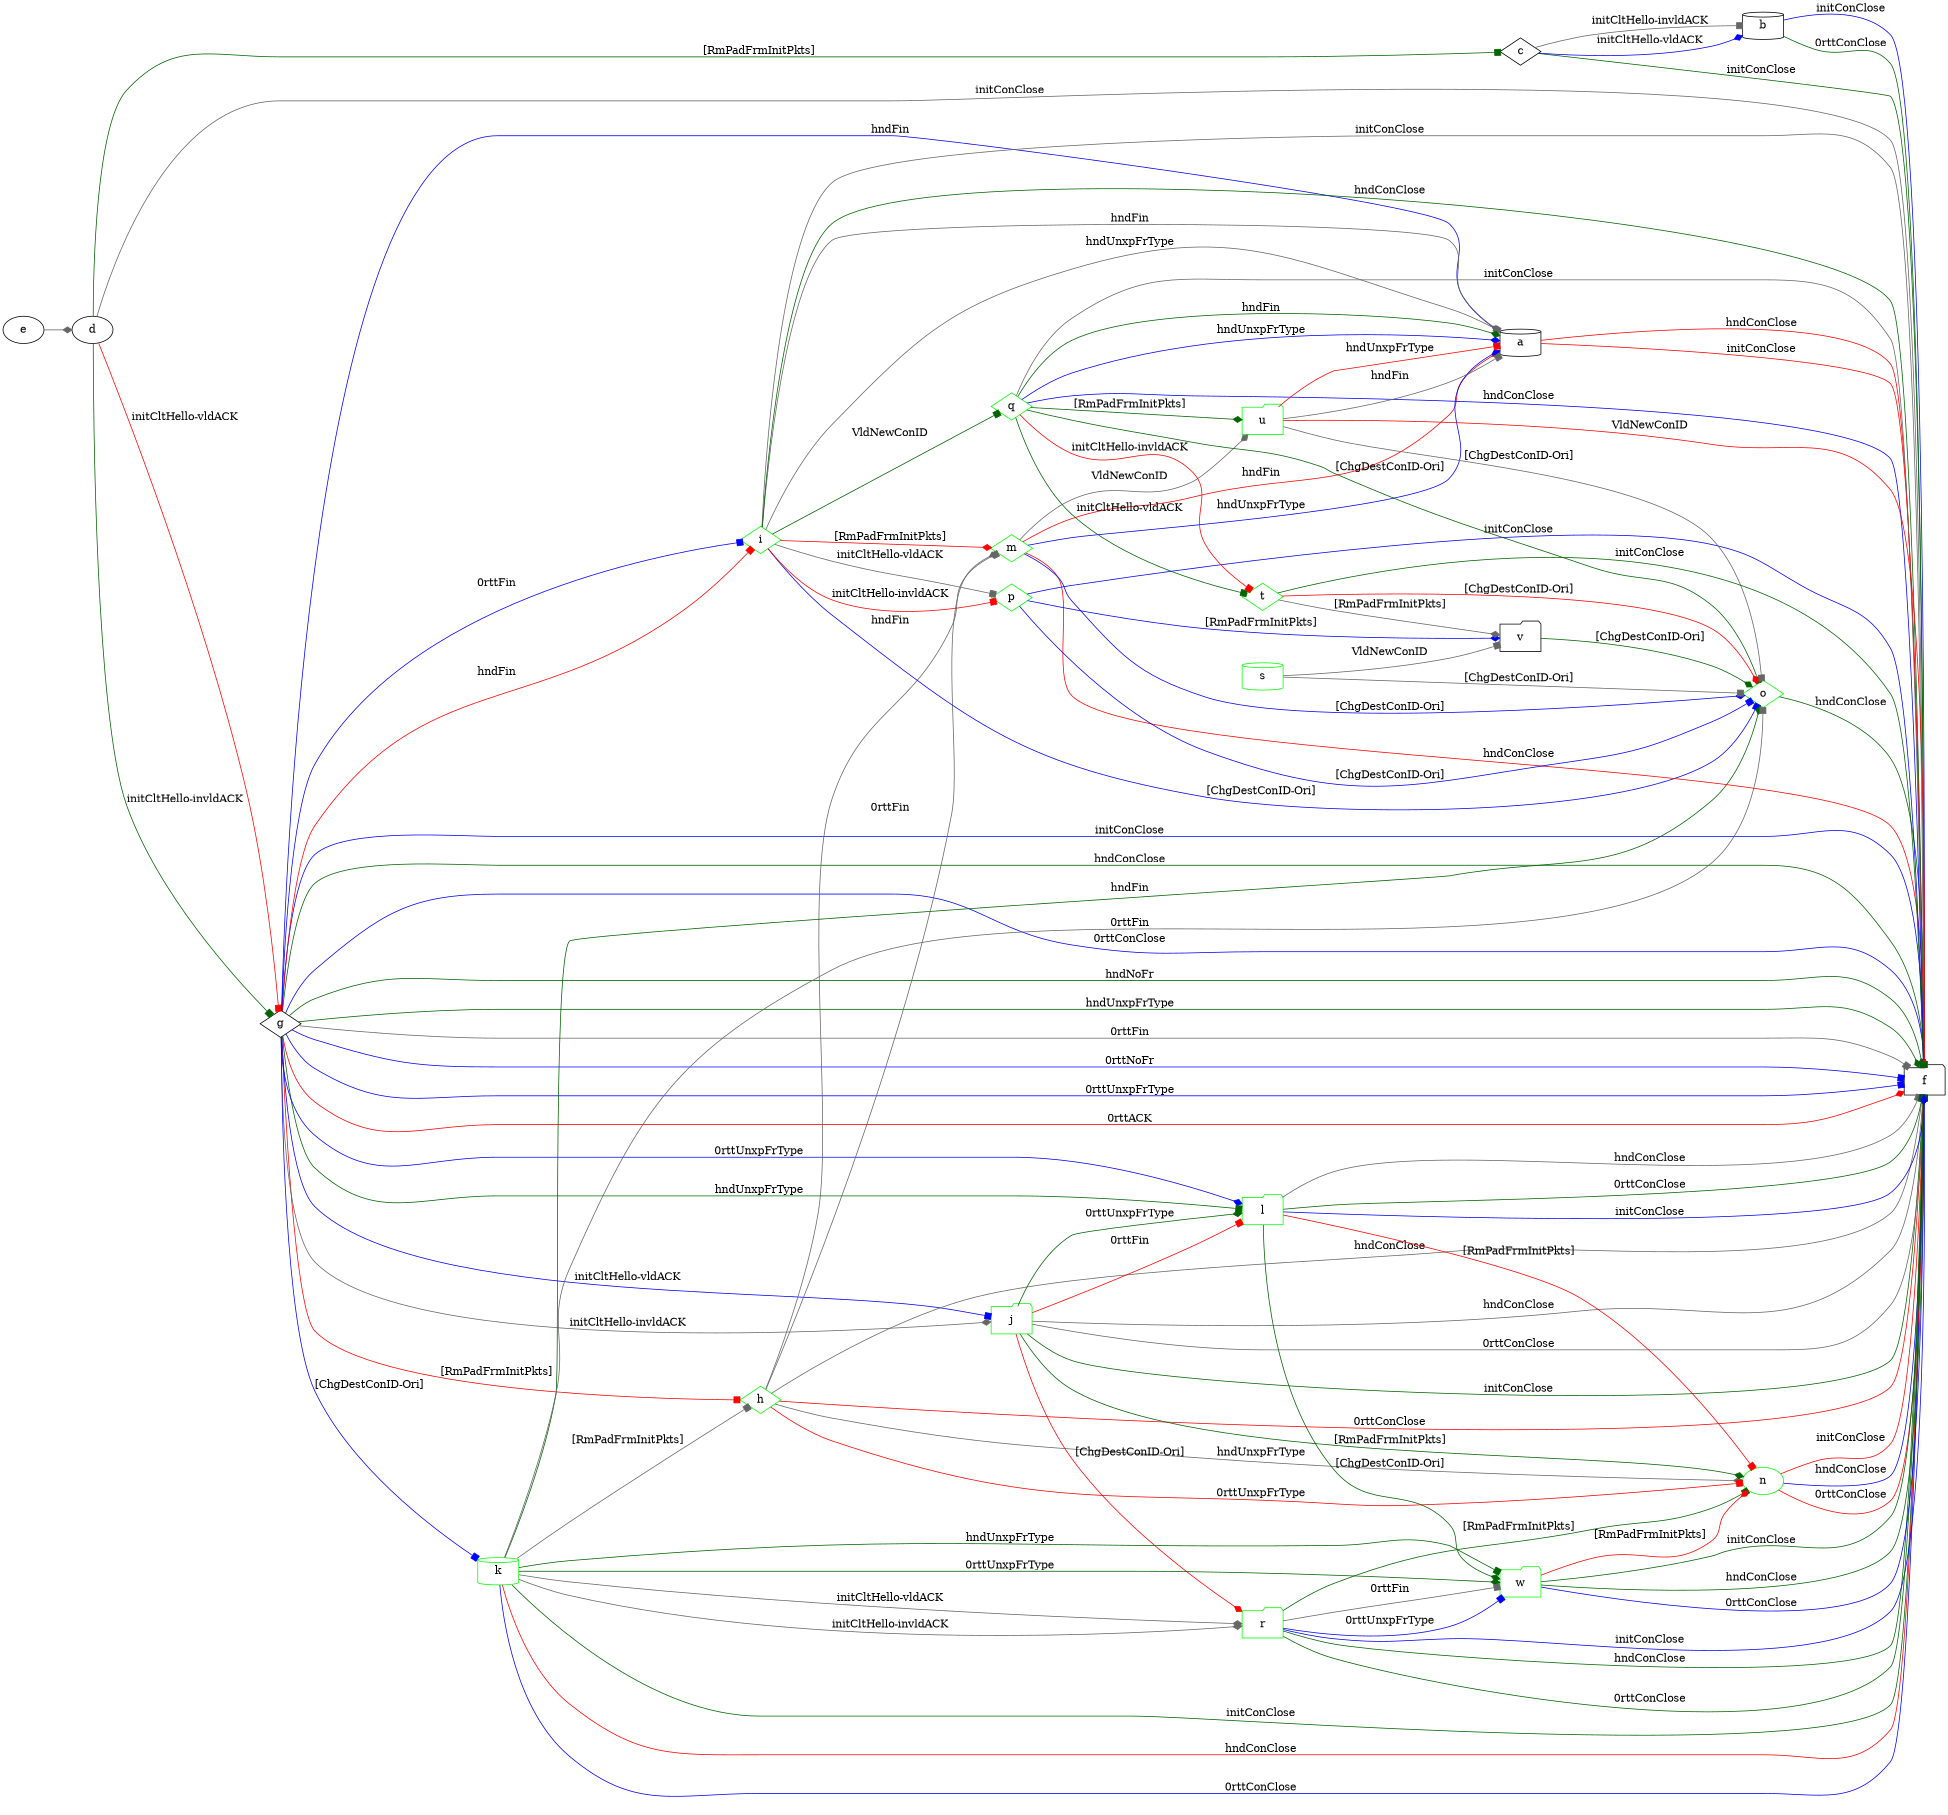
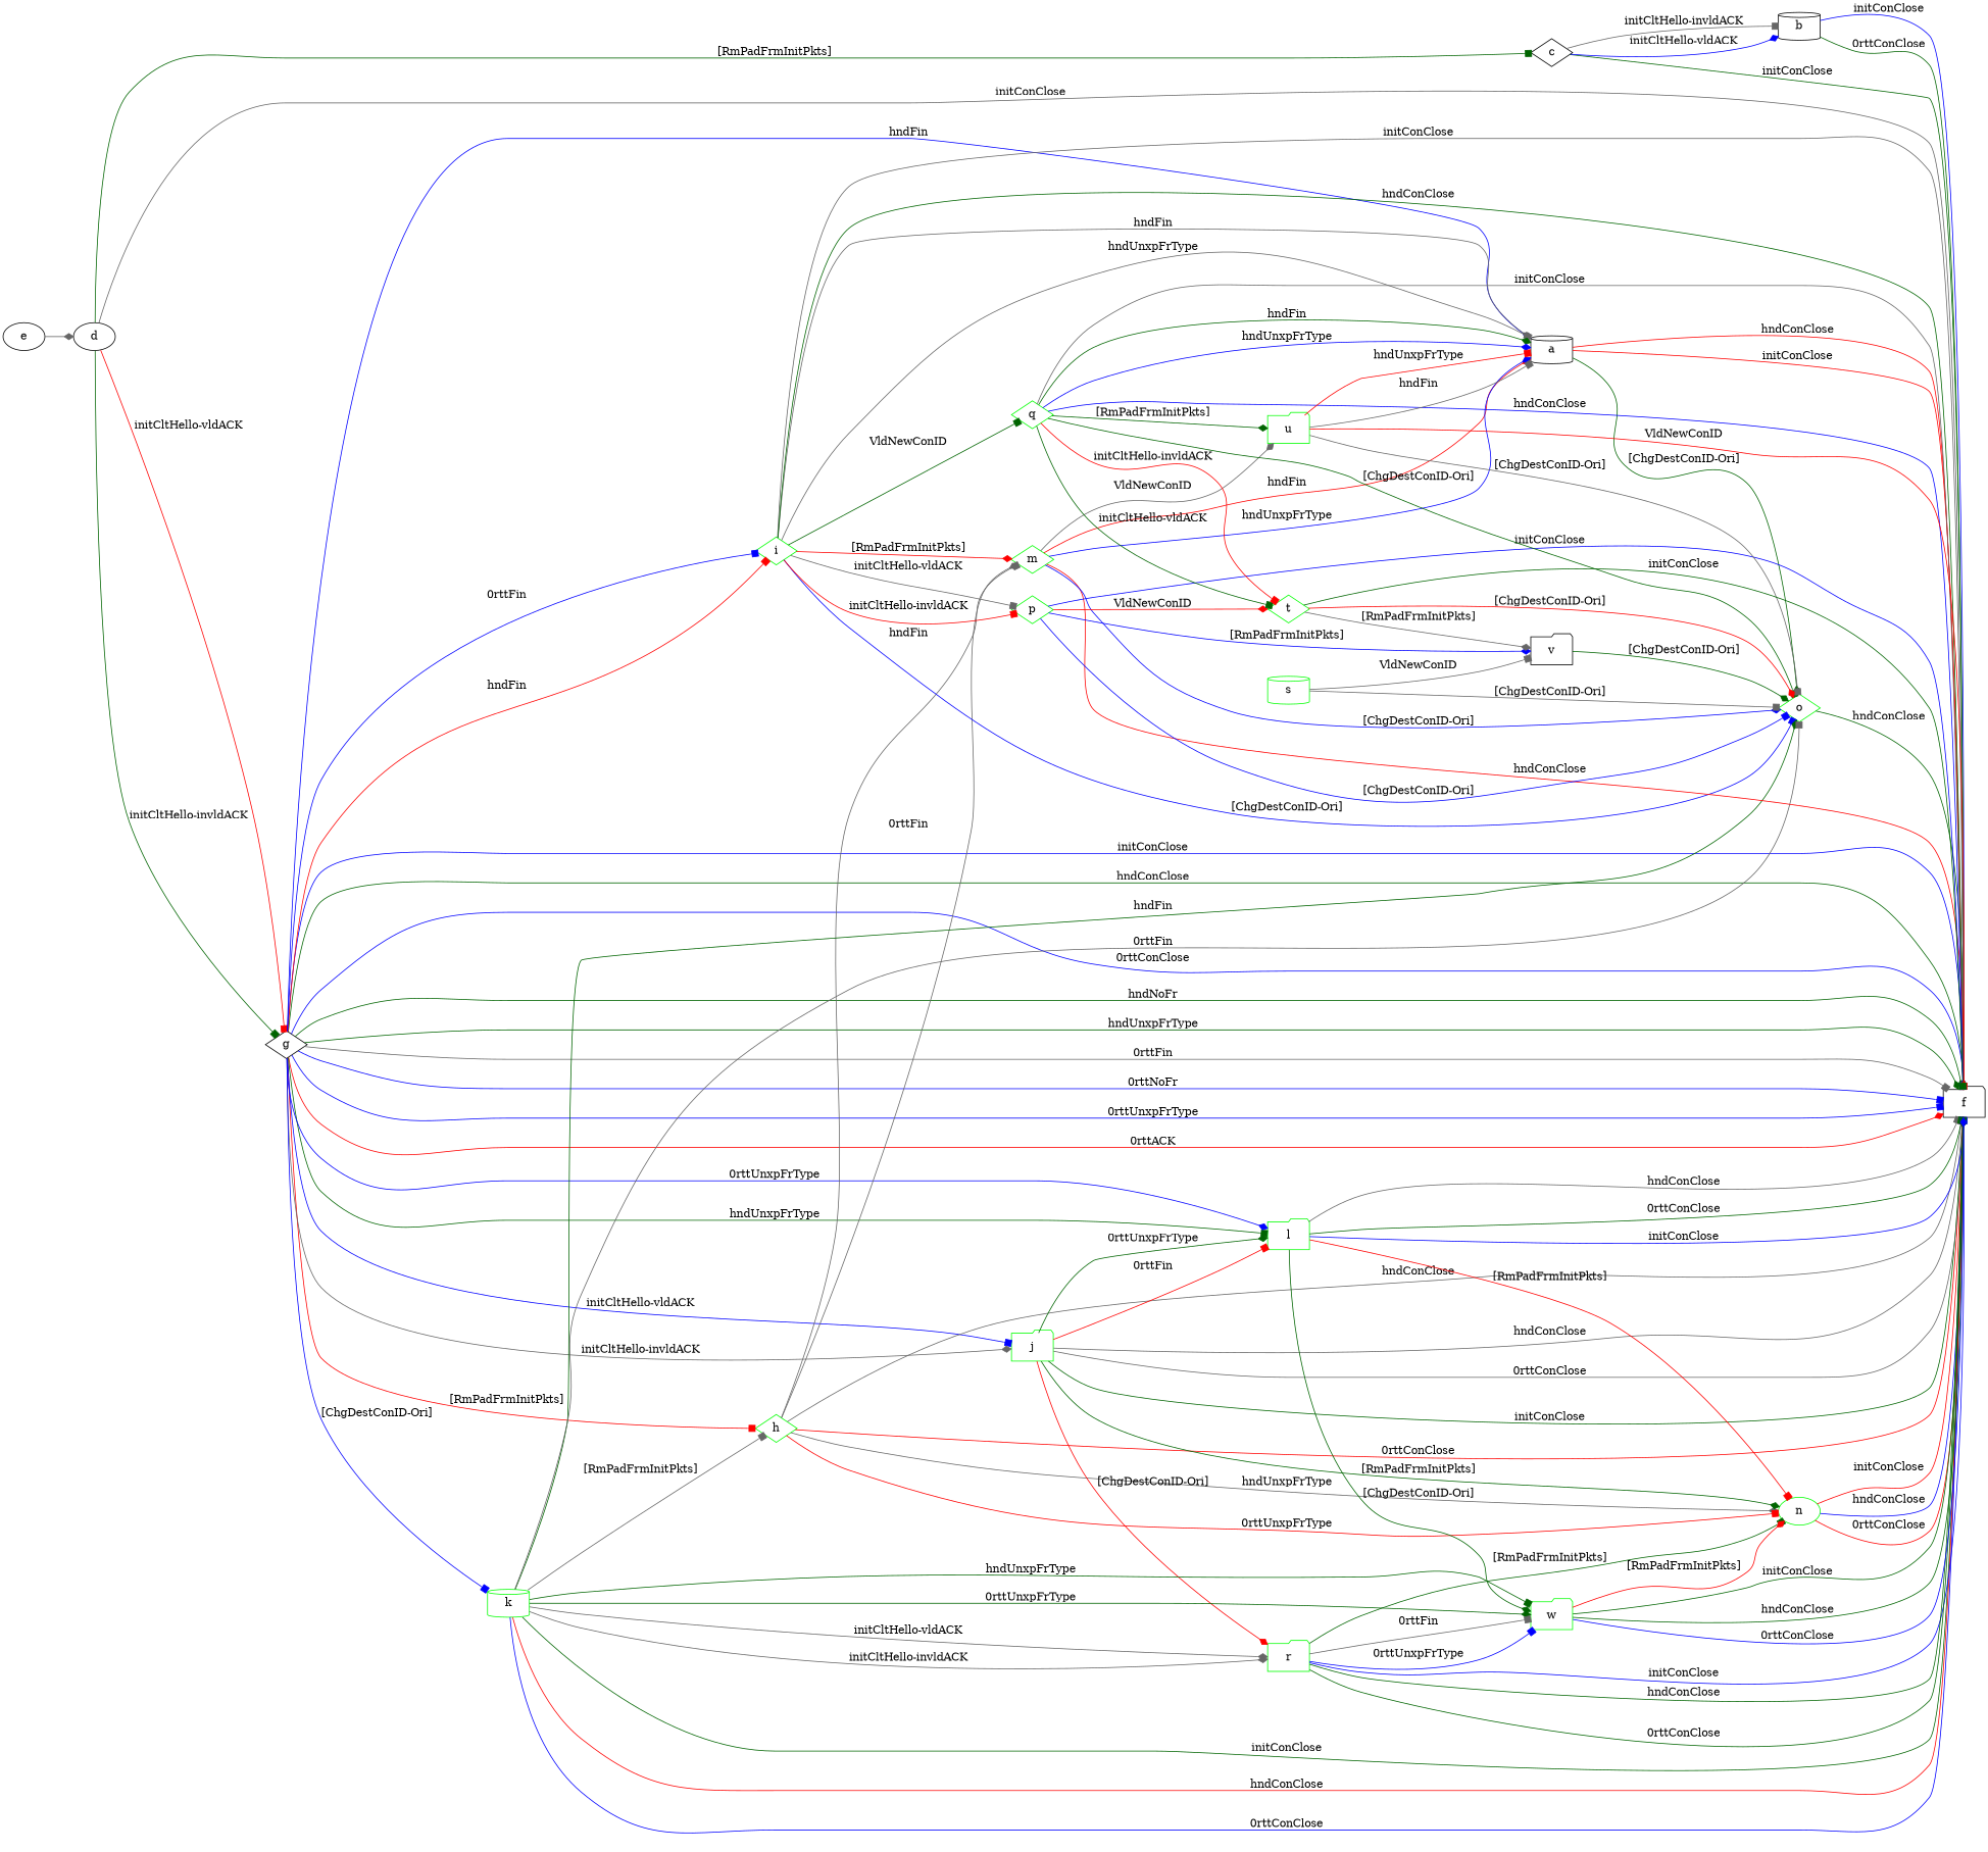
  digraph {
    rankdir=LR
    node [shape=diamond color=green]
    edge [arrowhead=box color=darkgreen]
    a [shape=cylinder color=""]
    f [shape=folder color=""]
    o
    b [shape=cylinder color=""]
    c [color=""]
    d [shape=ellipse color=""]
    g [color=""]
    h
    i
    j [shape=folder]
    k [shape=cylinder]
    l [shape=folder]
    m
    n [shape=ellipse]
    p
    q
    r [shape=folder]
    w [shape=folder]
    e [shape=ellipse color=""]
    u [shape=folder]
    t
    v [color=black shape=folder]
    s [shape=cylinder]
    a -> f [color=red label="initConClose "]
    a -> f [arrowhead=diamond color=red label="hndConClose "]
+   a -> o [arrowhead=diamond label="[ChgDestConID-Ori] "]
    o -> f [arrowhead=diamond label="hndConClose "]
    b -> f [arrowhead=diamond color=blue label="initConClose "]
    b -> f [label="0rttConClose "]
    c -> f [label="initConClose "]
    c -> b [arrowhead=diamond color=blue label="initCltHello-vldACK "]
    c -> b [color=gray40 label="initCltHello-invldACK "]
    d -> f [arrowhead=diamond color=gray40 label="initConClose "]
    d -> c [label="[RmPadFrmInitPkts] "]
    d -> g [color=red label="initCltHello-vldACK "]
    d -> g [label="initCltHello-invldACK "]
    g -> a [arrowhead=diamond color=blue label="hndFin "]
    g -> f [arrowhead=diamond color=blue label="initConClose "]
    g -> f [arrowhead=diamond label="hndConClose "]
    g -> f [arrowhead=diamond color=blue label="0rttConClose "]
    g -> f [arrowhead=diamond label="hndNoFr "]
    g -> f [arrowhead=diamond label="hndUnxpFrType "]
    g -> f [color=gray40 label="0rttFin "]
    g -> f [color=blue label="0rttNoFr "]
    g -> f [color=blue label="0rttUnxpFrType "]
    g -> f [arrowhead=diamond color=red label="0rttACK "]
    g -> h [color=red label="[RmPadFrmInitPkts] "]
    g -> i [color=red label="hndFin "]
    g -> i [color=blue label="0rttFin "]
    g -> j [color=blue label="initCltHello-vldACK "]
    g -> j [arrowhead=diamond color=gray40 label="initCltHello-invldACK "]
    g -> k [color=blue label="[ChgDestConID-Ori] "]
    g -> l [label="hndUnxpFrType "]
    g -> l [arrowhead=diamond color=blue label="0rttUnxpFrType "]
    h -> f [color=gray40 label="hndConClose "]
    h -> f [arrowhead=diamond color=red label="0rttConClose "]
    h -> m [color=gray40 label="hndFin "]
    h -> m [arrowhead=diamond color=gray40 label="0rttFin "]
    h -> n [arrowhead=diamond color=gray40 label="hndUnxpFrType "]
    h -> n [color=red label="0rttUnxpFrType "]
    i -> a [arrowhead=diamond color=gray40 label="hndFin "]
    i -> a [color=gray40 label="hndUnxpFrType "]
    i -> f [color=gray40 label="initConClose "]
    i -> f [arrowhead=diamond label="hndConClose "]
    i -> o [color=blue label="[ChgDestConID-Ori] "]
    i -> m [arrowhead=diamond color=red label="[RmPadFrmInitPkts] "]
    i -> p [color=gray40 label="initCltHello-vldACK "]
    i -> p [color=red label="initCltHello-invldACK "]
    i -> q [label="VldNewConID "]
    j -> f [label="initConClose "]
    j -> f [color=gray40 label="hndConClose "]
    j -> f [color=gray40 label="0rttConClose "]
    j -> l [color=red label="0rttFin "]
    j -> l [arrowhead=diamond label="0rttUnxpFrType "]
    j -> n [arrowhead=diamond label="[RmPadFrmInitPkts] "]
    j -> r [arrowhead=diamond color=red label="[ChgDestConID-Ori] "]
    k -> f [label="initConClose "]
    k -> f [color=red label="hndConClose "]
    k -> f [arrowhead=diamond color=blue label="0rttConClose "]
    k -> o [arrowhead=diamond label="hndFin "]
    k -> o [color=gray40 label="0rttFin "]
    k -> h [color=gray40 label="[RmPadFrmInitPkts] "]
    k -> r [arrowhead=diamond color=gray40 label="initCltHello-vldACK "]
    k -> r [arrowhead=diamond color=gray40 label="initCltHello-invldACK "]
    k -> w [label="hndUnxpFrType "]
    k -> w [arrowhead=diamond label="0rttUnxpFrType "]
    l -> f [color=blue label="initConClose "]
    l -> f [color=gray40 label="hndConClose "]
    l -> f [label="0rttConClose "]
    l -> n [color=red label="[RmPadFrmInitPkts] "]
    l -> w [arrowhead=diamond label="[ChgDestConID-Ori] "]
    m -> a [arrowhead=diamond color=red label="hndFin "]
    m -> a [arrowhead=diamond color=blue label="hndUnxpFrType "]
    m -> f [color=red label="hndConClose "]
    m -> o [arrowhead=diamond color=blue label="[ChgDestConID-Ori] "]
    m -> u [arrowhead=diamond color=gray40 label="VldNewConID "]
    n -> f [arrowhead=diamond color=red label="initConClose "]
    n -> f [color=blue label="hndConClose "]
    n -> f [arrowhead=diamond color=red label="0rttConClose "]
    p -> f [color=blue label="initConClose "]
    p -> o [color=blue label="[ChgDestConID-Ori] "]
+   p -> t [arrowhead=diamond color=red label="VldNewConID "]
    p -> v [arrowhead=diamond color=blue label="[RmPadFrmInitPkts] "]
    q -> a [arrowhead=diamond label="hndFin "]
    q -> a [arrowhead=diamond color=blue label="hndUnxpFrType "]
    q -> f [arrowhead=diamond color=gray40 label="initConClose "]
    q -> f [arrowhead=diamond color=blue label="hndConClose "]
    q -> o [label="[ChgDestConID-Ori] "]
    q -> u [arrowhead=diamond label="[RmPadFrmInitPkts] "]
    q -> t [label="initCltHello-vldACK "]
    q -> t [color=red label="initCltHello-invldACK "]
    r -> f [color=blue label="initConClose "]
    r -> f [arrowhead=diamond label="hndConClose "]
    r -> f [arrowhead=diamond label="0rttConClose "]
    r -> n [label="[RmPadFrmInitPkts] "]
    r -> w [color=gray40 label="0rttFin "]
    r -> w [color=blue label="0rttUnxpFrType "]
    w -> f [label="initConClose "]
    w -> f [arrowhead=diamond label="hndConClose "]
    w -> f [arrowhead=diamond color=blue label="0rttConClose "]
    w -> n [arrowhead=diamond color=red label="[RmPadFrmInitPkts] "]
    e -> d [arrowhead=diamond color=gray40]
    u -> a [color=gray40 label="hndFin "]
    u -> a [color=red label="hndUnxpFrType "]
    u -> f [arrowhead=diamond color=red label="VldNewConID "]
    u -> o [color=gray40 label="[ChgDestConID-Ori] "]
    t -> f [label="initConClose "]
    t -> o [arrowhead=diamond color=red label="[ChgDestConID-Ori] "]
    t -> v [arrowhead=diamond color=gray40 label="[RmPadFrmInitPkts] "]
    v -> o [arrowhead=diamond label="[ChgDestConID-Ori] "]
    s -> o [color=gray40 label="[ChgDestConID-Ori] "]
    s -> v [color=gray40 label="VldNewConID "]
  }
